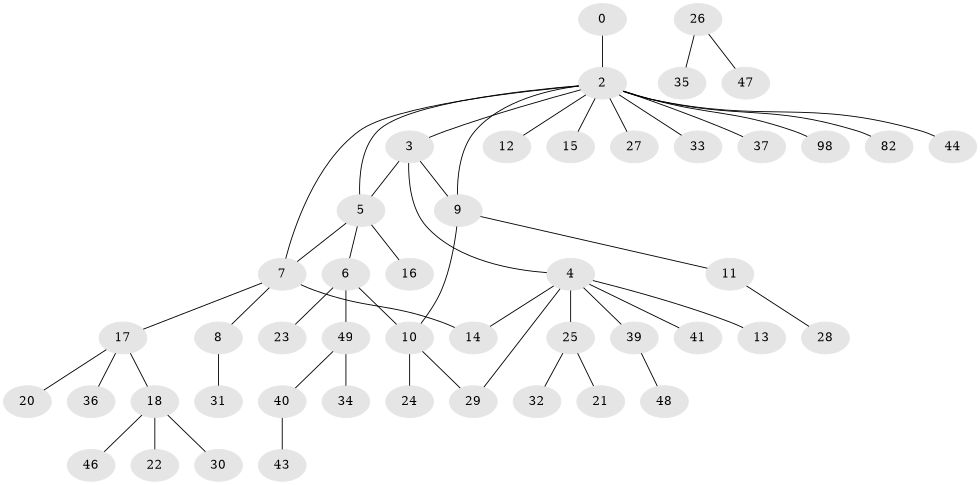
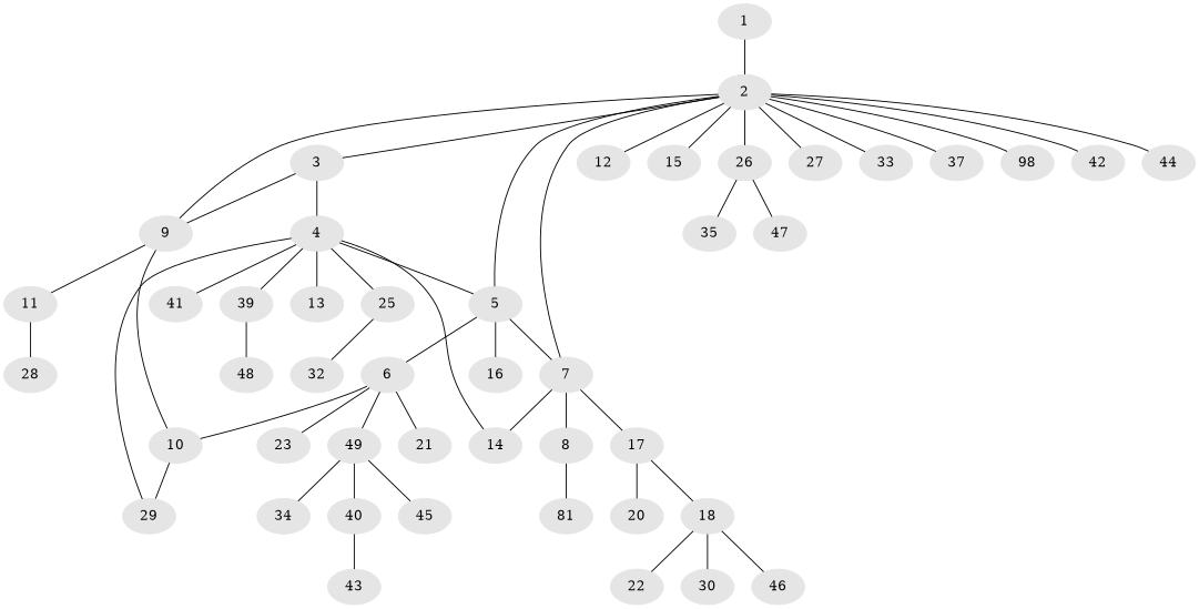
  graph {
    node [color=gray90 style=filled]
-   1 [label=0]
+   1
    2
    3
    5
    7
    9
    12
    15
    26
    27
    33
    37
    n13 [label=98]
-   42 [label=82]
+   42
    44
    4
    6
    16
    8
    14
    17
    10
    11
    35
    47
    13
    25
    29
    39
    41
-   31
+   31 [label=81]
    32
    48
    n34 [label=49]
    21
    23
-   24
    34
    40
+   45
    18
    20
-   36
    28
    22
    30
    46
    43
    1 -- 2
    2 -- 3
    2 -- 5
    2 -- 7
    2 -- 9
    2 -- 12
    2 -- 15
+   2 -- 26
    2 -- 27
    2 -- 33
    2 -- 37
    2 -- n13
    2 -- 42
    2 -- 44
    3 -- 9
    3 -- 4
    5 -- 7
    5 -- 6
    5 -- 16
    7 -- 8
    7 -- 14
    7 -- 17
    9 -- 10
    9 -- 11
    26 -- 35
    26 -- 47
-   3 -- 5
+   4 -- 5
    4 -- 14
    4 -- 13
    4 -- 25
    4 -- 29
    4 -- 39
    4 -- 41
    6 -- 10
    6 -- n34
-   25 -- 21
+   6 -- 21
    6 -- 23
    8 -- 31
    17 -- 18
    17 -- 20
-   17 -- 36
    10 -- 29
-   10 -- 24
    11 -- 28
    25 -- 32
    39 -- 48
    n34 -- 34
    n34 -- 40
+   n34 -- 45
    40 -- 43
    18 -- 22
    18 -- 30
    18 -- 46
  }
